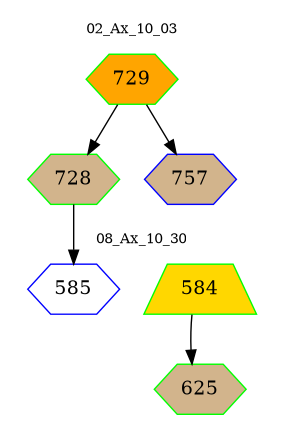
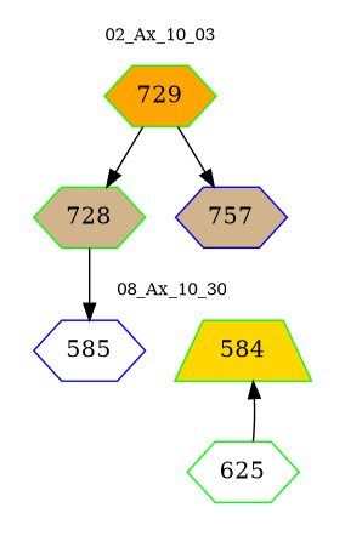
  digraph {
    fontname="DejaVu Serif"
    node [color=green fillcolor=white fontname="DejaVu Serif" shape=hexagon style=filled]
    edge [color=black fontname="DejaVu Serif"]
    n1 [fillcolor=gold label=584 shape=trapezium]
-   n2 [fillcolor=tan label=625]
+   n2 [label=625]
    n3 [color=blue label=585]
    n4 [fillcolor=orange label=729]
    n5 [fillcolor=tan label=728]
    n6 [color=blue fillcolor=tan label=757]
    subgraph cluster_1 {
      color=white
      fontsize=10
      label="08_Ax_10_30"
      n1
      n2
      n3
    }
    subgraph cluster_2 {
      color=white
      fontsize=10
      label="02_Ax_10_03"
      n4
      n5
      n6
    }
-   n1 -> n2
+   n2 -> n1
    n4 -> n5
    n4 -> n6
    n5 -> n3
  }
